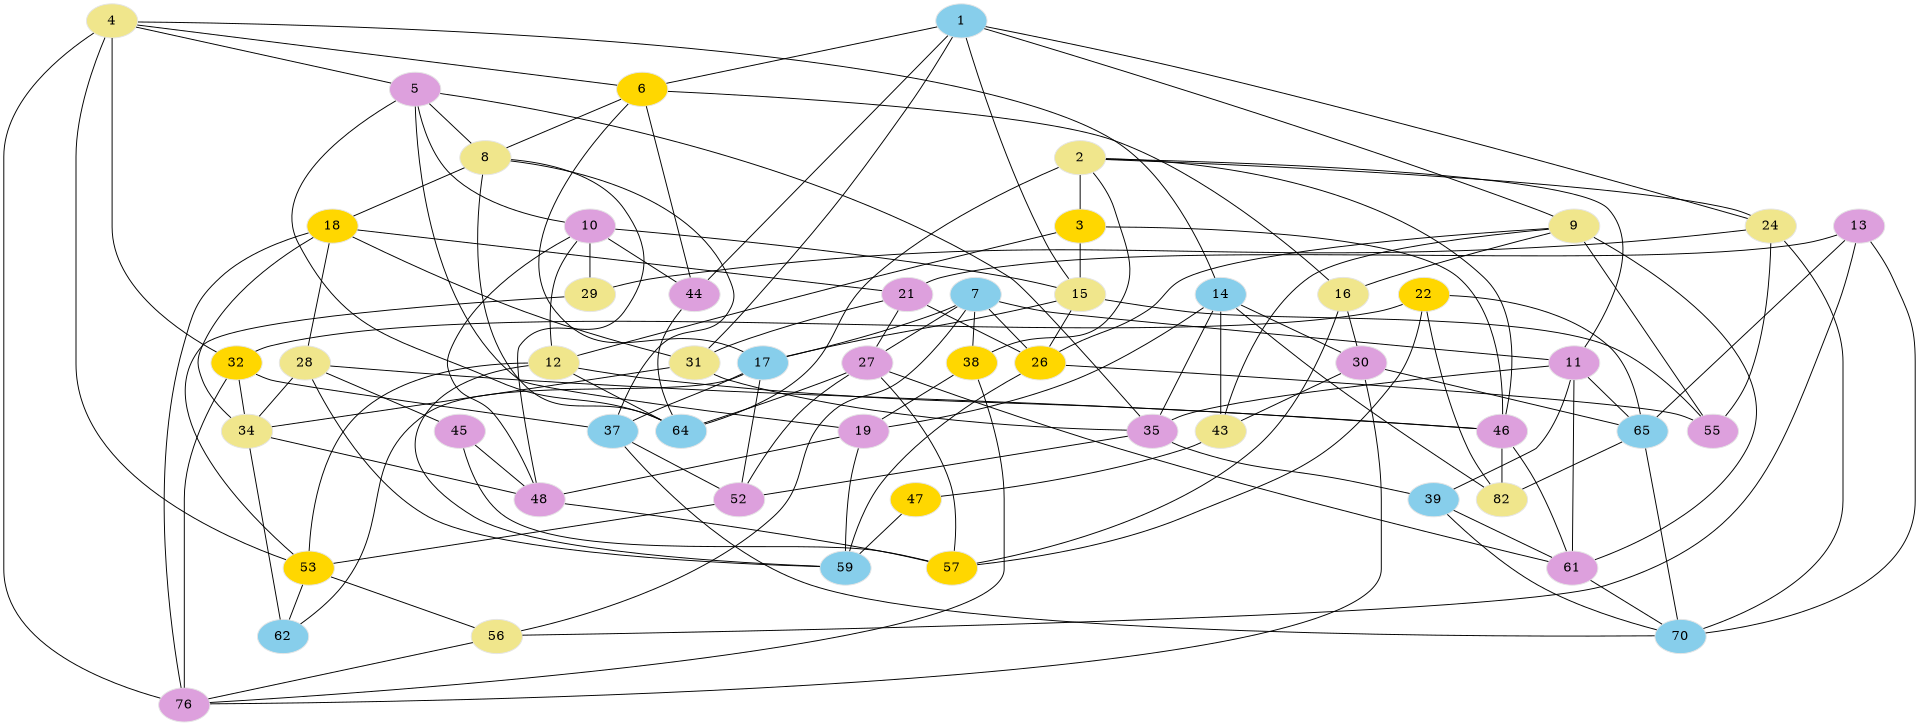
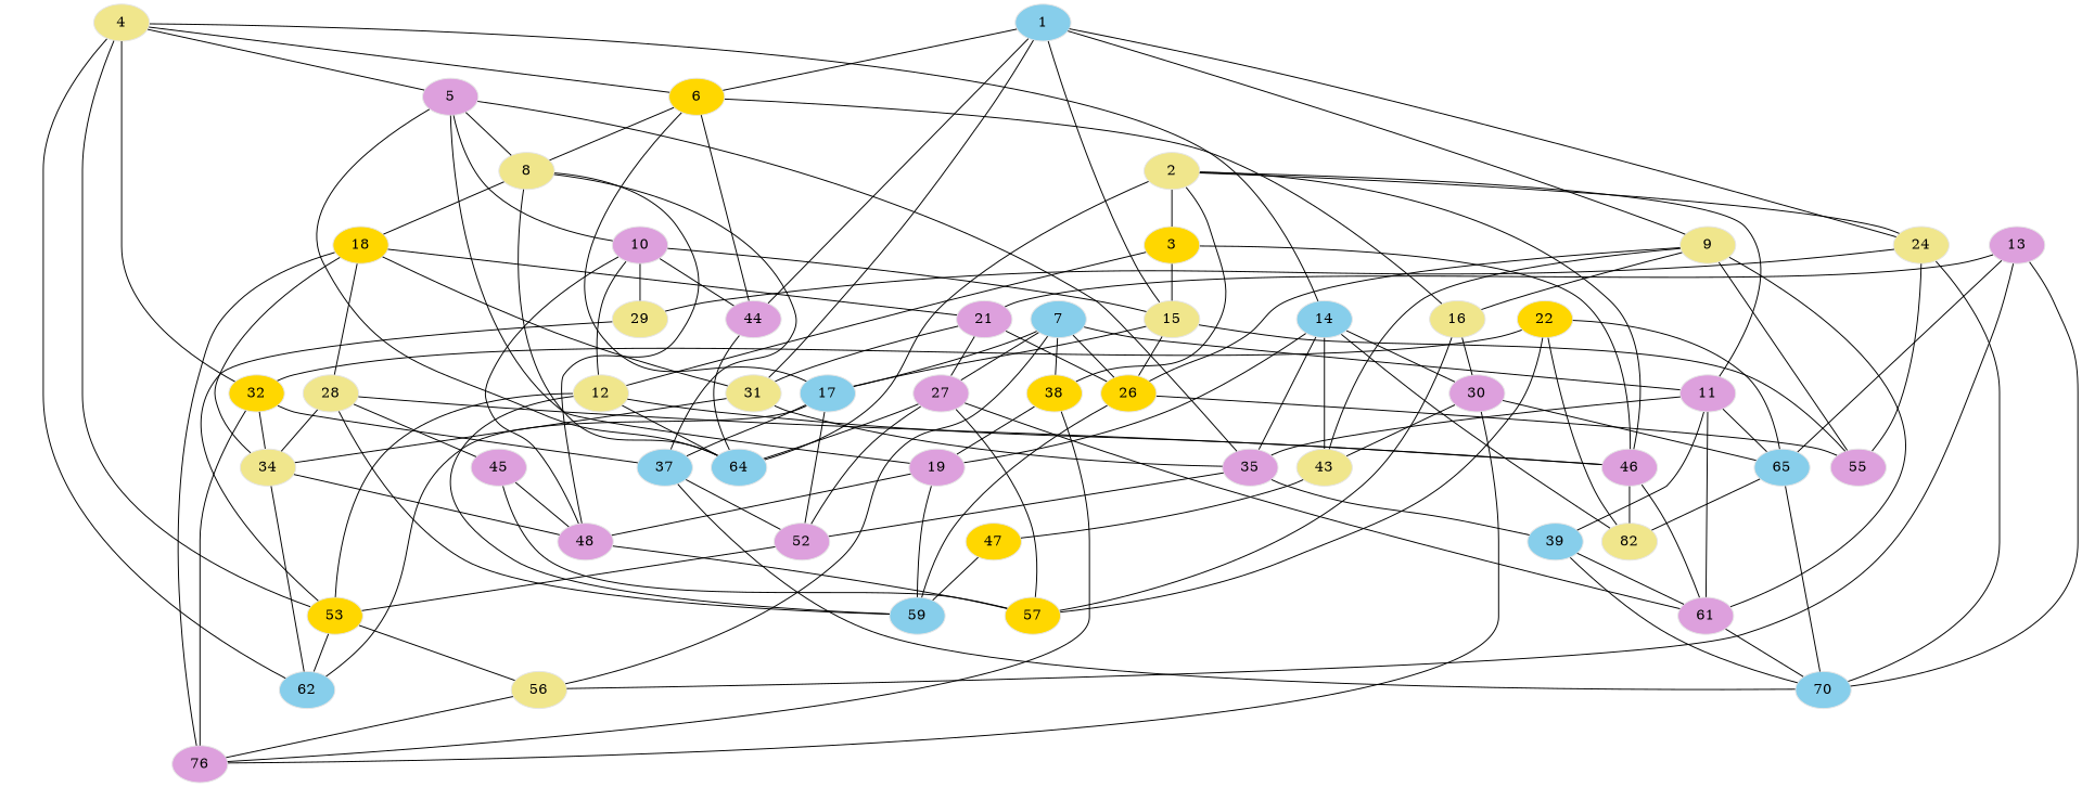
  graph {
    node [color=gray90 fillcolor=plum style=filled]
    1 [fillcolor=skyblue super="+23"]
    6 [fillcolor=gold super="+85"]
    9 [fillcolor=khaki super="+25"]
    15 [fillcolor=khaki super="+87"]
    24 [fillcolor=khaki super="+84"]
    31 [fillcolor=khaki super="+90"]
    44
    8 [fillcolor=khaki super="+89"]
    16 [fillcolor=khaki]
    17 [fillcolor=skyblue super="+40"]
    26 [fillcolor=gold super="+54"]
    43 [fillcolor=khaki super="+80"]
    55
    61 [super="+72"]
    29 [fillcolor=khaki]
    70 [fillcolor=skyblue super="+73"]
    35 [super="+67"]
    34 [fillcolor=khaki super="+71"]
    64 [fillcolor=skyblue super="+88"]
    2 [fillcolor=khaki super="+41"]
    3 [fillcolor=gold]
    11 [super="+74"]
    38 [fillcolor=gold]
    46 [super="+49"]
    12 [fillcolor=khaki super="+51"]
    39 [fillcolor=skyblue]
    65 [fillcolor=skyblue super="+86"]
    19
    76 [super="+83"]
    82 [fillcolor=khaki]
    53 [fillcolor=gold super="+63"]
    59 [fillcolor=skyblue super="+81"]
    4 [fillcolor=khaki super="+20"]
    5 [super="+50"]
    14 [fillcolor=skyblue super="+77"]
    32 [fillcolor=gold super="+79"]
    62 [fillcolor=skyblue]
    10 [super="+78"]
    30 [super="+36"]
    37 [fillcolor=skyblue super="+66"]
    56 [fillcolor=khaki]
    18 [fillcolor=gold super="+33"]
    48 [super="+69"]
    52 [super="+68"]
    57 [fillcolor=gold super="+91"]
    7 [fillcolor=skyblue super="+60"]
    27 [super="+42"]
    21 [super="+75"]
    28 [fillcolor=khaki super="+58"]
    47 [fillcolor=gold]
    13
    45
    22 [fillcolor=gold]
    1 -- 6
    1 -- 9
    1 -- 15
    1 -- 24
    1 -- 31
    1 -- 44
    6 -- 44
    6 -- 8
    6 -- 16
    6 -- 17
    9 -- 16
    9 -- 26
    9 -- 43
    9 -- 55
    9 -- 61
    15 -- 17
    15 -- 26
    15 -- 55
    24 -- 55
    24 -- 29 [weight=2]
    24 -- 70
    31 -- 35
    31 -- 34
    44 -- 64
    8 -- 64
    8 -- 37
    8 -- 18
    8 -- 48
    16 -- 30
    16 -- 57
    17 -- 62
    17 -- 37
    17 -- 52
    26 -- 55
    26 -- 59
    43 -- 47 [weight=2]
    61 -- 70
    29 -- 53
    35 -- 39
    35 -- 52
    34 -- 62
    34 -- 48
    2 -- 24
    2 -- 64
    2 -- 3
    2 -- 11
    2 -- 38
    2 -- 46
    3 -- 15
    3 -- 46
    3 -- 12
    11 -- 61
    11 -- 35
    11 -- 39
    11 -- 65
    38 -- 19
    38 -- 76
    46 -- 61
    46 -- 82
    12 -- 64
    12 -- 46
    12 -- 53
    12 -- 59
    39 -- 61
    39 -- 70
    65 -- 70
    65 -- 82
    19 -- 59
    19 -- 48
    53 -- 62
    53 -- 56
    4 -- 6
    4 -- 53
    4 -- 5
    4 -- 14
    4 -- 32
-   4 -- 76
+   4 -- 62
    5 -- 8
    5 -- 35
    5 -- 64
    5 -- 19
    5 -- 10
    14 -- 43
    14 -- 35
    14 -- 19
    14 -- 82
    14 -- 30
    32 -- 34
    32 -- 76 [weight=2]
    32 -- 37
    10 -- 15
    10 -- 44
    10 -- 29
    10 -- 12
    10 -- 48
    30 -- 43 [weight=2]
    30 -- 65
    30 -- 76
    37 -- 70
    37 -- 52 [weight=2]
    56 -- 76
    18 -- 31
    18 -- 34
    18 -- 76
    18 -- 21
    18 -- 28
    48 -- 57
    52 -- 53
    7 -- 17
    7 -- 26
    7 -- 11
    7 -- 38
    7 -- 56
    7 -- 27
    27 -- 61
    27 -- 64
    27 -- 52
    27 -- 57
    21 -- 31 [weight=2]
    21 -- 26
    21 -- 27
    28 -- 34
    28 -- 46
    28 -- 59
    28 -- 45 [weight=2]
    47 -- 59 [weight=2]
    13 -- 70
    13 -- 65
    13 -- 56
    13 -- 21
    45 -- 48
    45 -- 57
    22 -- 65
    22 -- 82
    22 -- 32
    22 -- 57
  }
